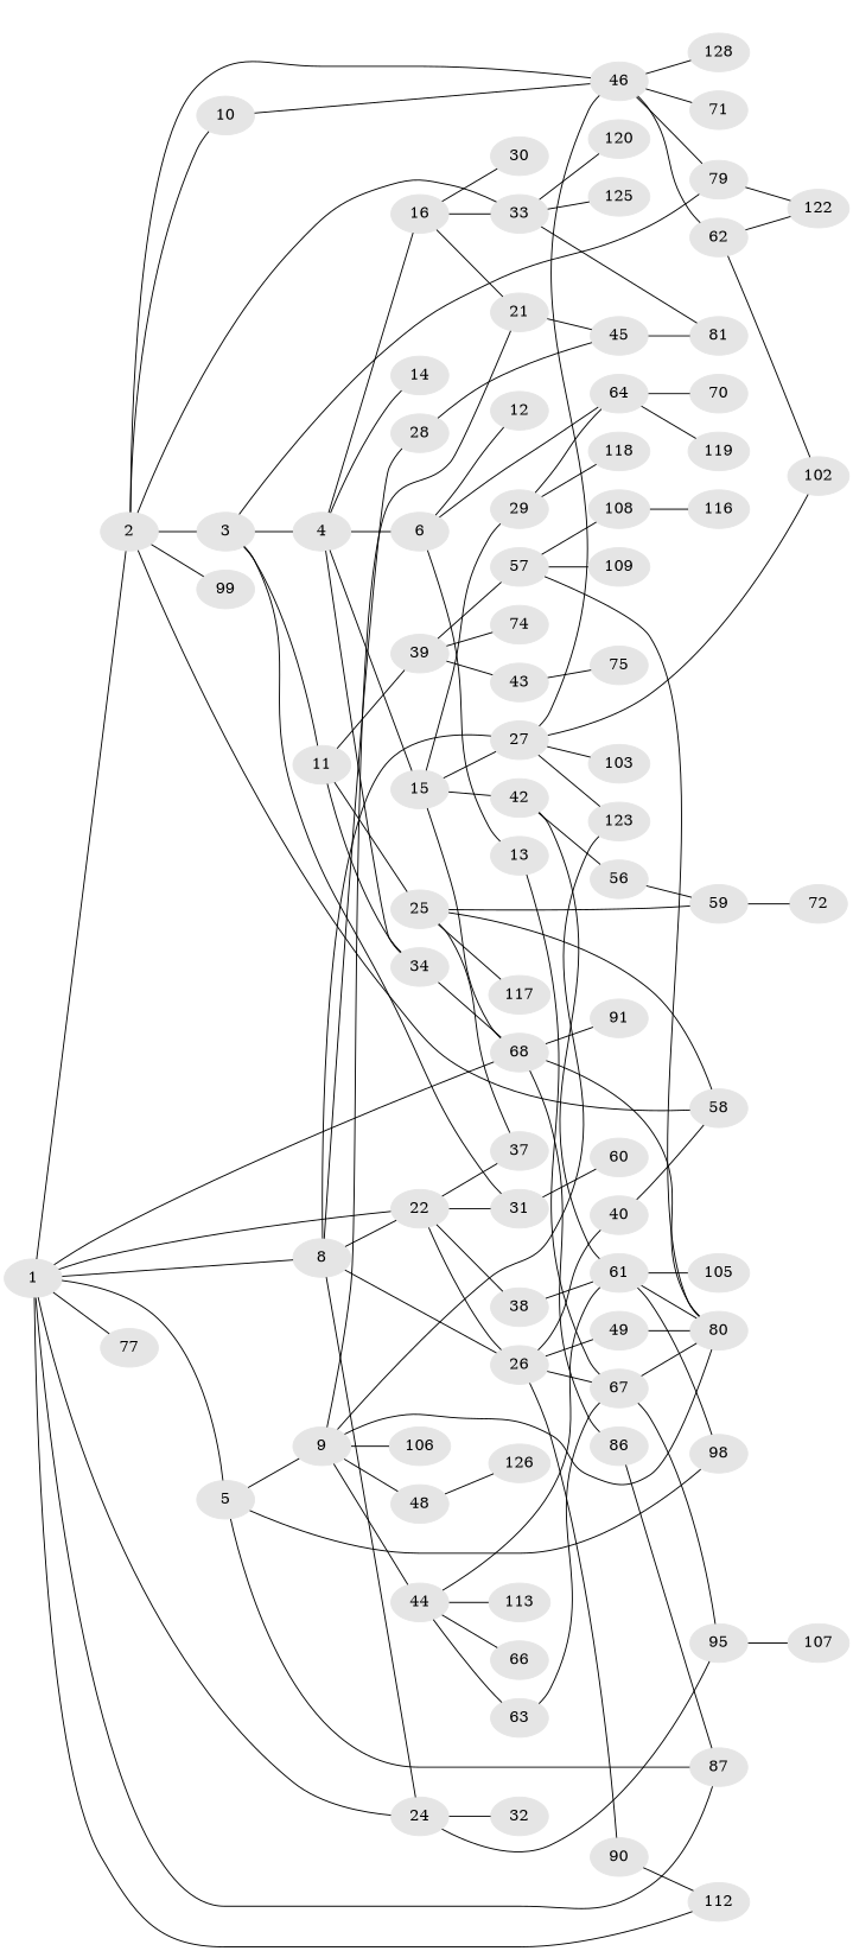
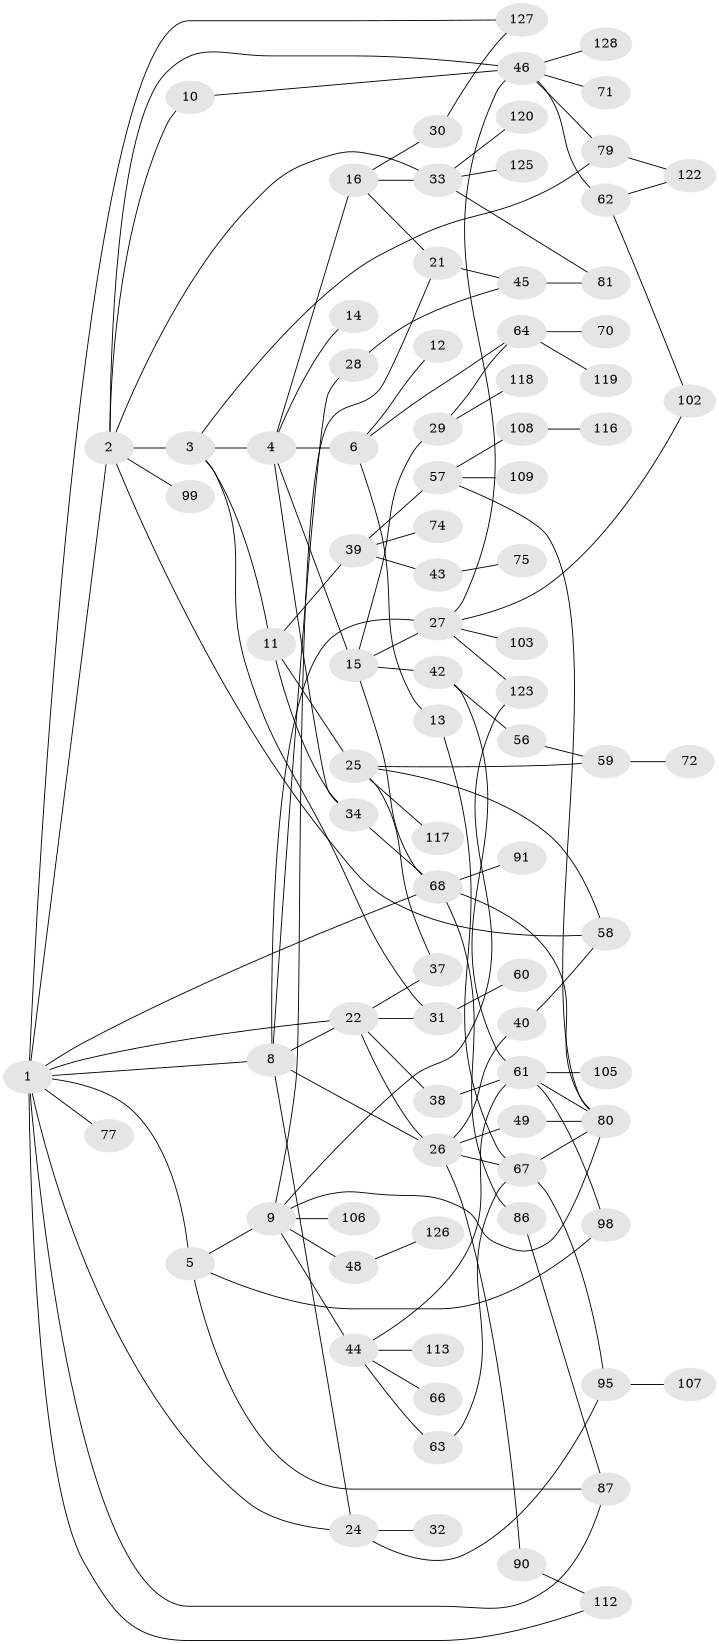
  graph {
    rankdir=LR
    node [color=gray90 style=filled]
    1 [super="+19"]
    2 [super="+50"]
    5 [super="+7"]
    8 [super="+47"]
    22
    24 [super="+121"]
    68 [super="+85"]
    77
    87
    112
+   127
    3 [super="+23"]
    10
    33 [super="+83"]
    46 [super="+51"]
    58 [super="+124"]
    99
    9 [super="+100"]
    98
    26 [super="+36"]
    27 [super="+84"]
    28
    31 [super="+89"]
    37 [super="+110"]
    38
    32
    95
    80 [super="+97"]
    86
    91
    4 [super="+54"]
    11 [super="+18"]
    79 [super="+115"]
    81 [super="+114"]
    120
    125
    62 [super="+96"]
    71
    128
    6
    14 [super="+17"]
    15
    16 [super="+20"]
    34 [super="+104"]
    25 [super="+35"]
    39 [super="+41"]
    60
    122
    12 [super="+73"]
    13
    64 [super="+65"]
    29 [super="+76"]
    42 [super="+55"]
    21 [super="+129"]
    30
    44 [super="+93"]
    48
    106
    123
    67 [super="+92"]
    70
    119
    40
    49 [super="+52"]
    90 [super="+94"]
    102
    103
    45 [super="+78"]
    61 [super="+101"]
    63 [super="+111"]
    66
    113
    126
    59 [super="+69"]
    117
    43 [super="+53"]
    57 [super="+82"]
    74
    118
    56 [super="+88"]
    107
    72
    105
    75
    108
    109
    116
    1 -- 2
    1 -- 5
    1 -- 8
    1 -- 22
    1 -- 24
    1 -- 68
    1 -- 77
    1 -- 87
    1 -- 112
+   1 -- 127
    2 -- 3
    2 -- 10
    2 -- 33
    2 -- 46
    2 -- 58
    2 -- 99
    5 -- 87
    5 -- 9
    5 -- 98
    8 -- 22
    8 -- 24
    8 -- 26
    8 -- 27
    8 -- 28
    22 -- 26
    22 -- 31
    22 -- 37
    22 -- 38
    24 -- 32
    24 -- 95
    68 -- 80
    68 -- 86
    68 -- 91
    3 -- 31
    3 -- 4
    3 -- 11
    3 -- 79
    10 -- 46
    33 -- 81
    33 -- 120
    33 -- 125
    46 -- 79
    46 -- 62
    46 -- 71
    46 -- 128
    9 -- 80
    9 -- 21
    9 -- 44
    9 -- 48
    9 -- 106
    9 -- 123
    26 -- 67
    26 -- 40
    26 -- 49
    26 -- 90
    27 -- 46
    27 -- 123
    27 -- 102
    27 -- 103
    28 -- 45
    31 -- 60
    38 -- 61
    95 -- 107
    86 -- 87
    4 -- 6
    4 -- 14
    4 -- 15
    4 -- 16
    4 -- 34
    11 -- 34
    11 -- 25
    11 -- 39
    79 -- 122
    62 -- 122
    62 -- 102
    6 -- 12
    6 -- 13
    6 -- 64
    15 -- 68
    15 -- 27
    15 -- 29
    15 -- 42
    16 -- 33
    16 -- 21
    16 -- 30
    34 -- 68
    25 -- 58
    25 -- 37
    25 -- 59
    25 -- 117
    39 -- 43
    39 -- 57
    39 -- 74
    13 -- 67
    64 -- 70
    64 -- 119
    29 -- 64
    29 -- 118
    42 -- 61
    42 -- 56
    21 -- 45
+   30 -- 127
    44 -- 61
    44 -- 63
    44 -- 66
    44 -- 113
    48 -- 126
    67 -- 95
    67 -- 80
    40 -- 58
    49 -- 80 [weight=2]
    90 -- 112
    45 -- 81 [weight=2]
    61 -- 98
    61 -- 80
    61 -- 105
    63 -- 67
    59 -- 72
    43 -- 75
    57 -- 80
    57 -- 108
    57 -- 109
    56 -- 59
    108 -- 116
  }
